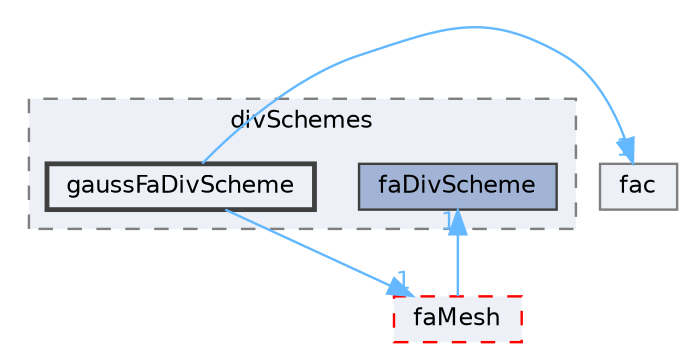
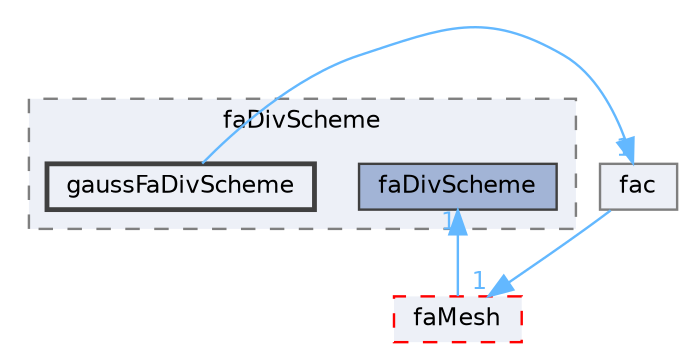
  digraph {
    compound=true
    node [color=grey25 fillcolor="#edf0f7" fontname=Helvetica fontsize=10 shape=box style=filled]
    edge [color=steelblue1 fontcolor=steelblue1 fontname=Helvetica fontsize=10 headlabel=1 labeldistance=1.5 labelfontname=Helvetica labelfontsize=10]
    n1 [fillcolor="#a2b4d6" height=0.2 label=faDivScheme width=0.4]
    n2 [height=0.2 label=gaussFaDivScheme style="filled,bold" width=0.4]
    n3 [color=red height=0.2 label=faMesh style="filled,dashed" width=0.4]
    n4 [color=grey50 height=0.2 label=fac width=0.4]
    subgraph cluster_1 {
      bgcolor="#edf0f7"
      fontname=Helvetica
      fontsize=10
-     label=divSchemes
+     label=faDivScheme
      pencolor=grey50
      style="filled,dashed"
      n1
      n2
    }
-   n2 -> n3
+   n4 -> n3
    n2 -> n4
    n3 -> n1
  }
